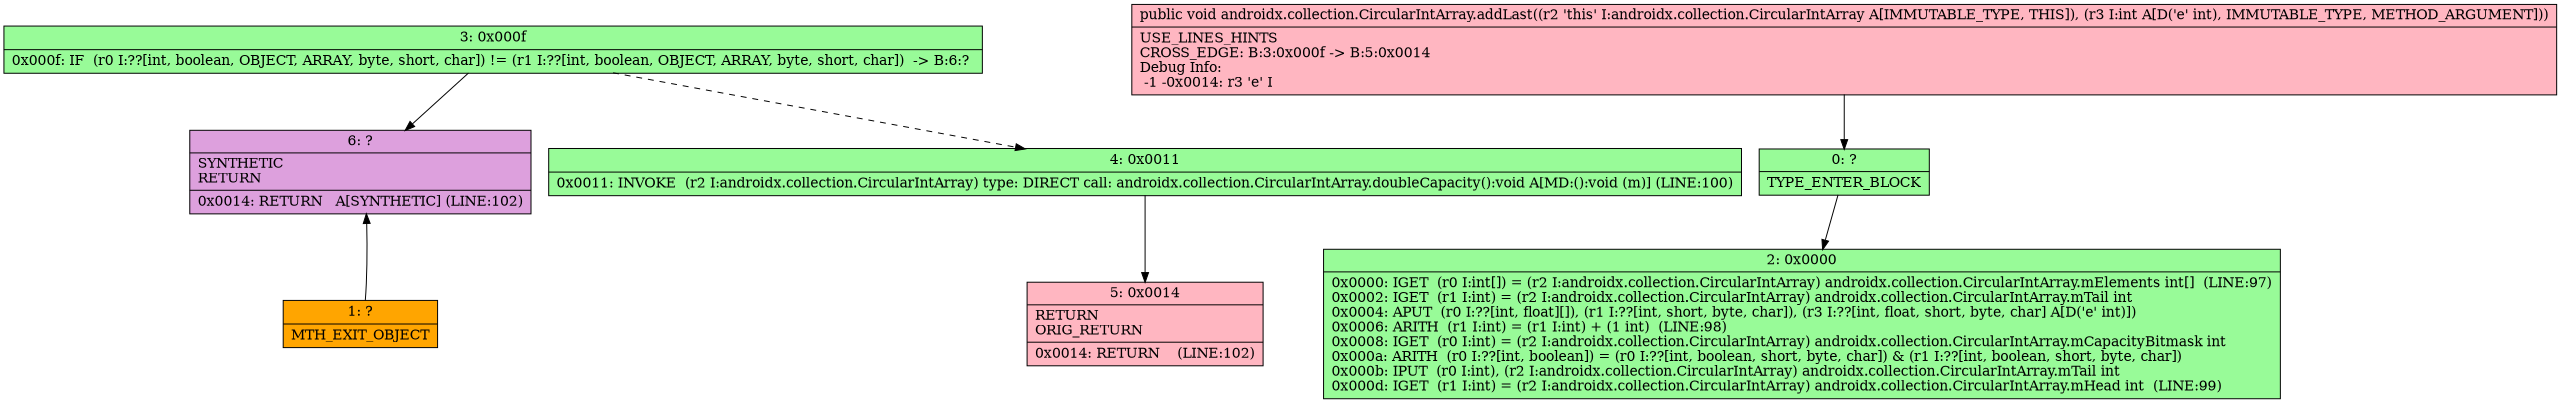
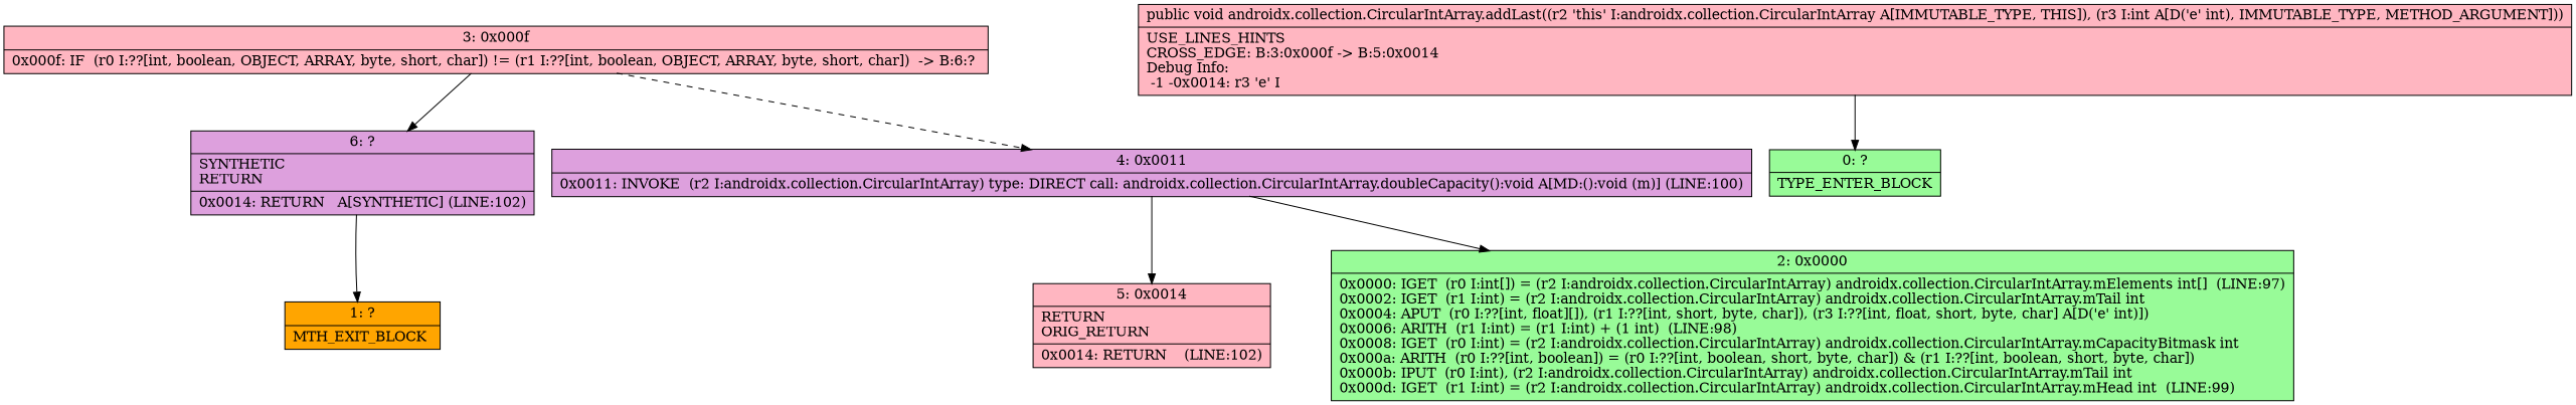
  digraph {
    node [fillcolor=palegreen shape=record style=filled]
    n1 [label="{0\:\ ?|TYPE_ENTER_BLOCK\l}"]
    n2 [label="{2\:\ 0x0000|0x0000: IGET  (r0 I:int[]) = (r2 I:androidx.collection.CircularIntArray) androidx.collection.CircularIntArray.mElements int[]  (LINE:97)\l0x0002: IGET  (r1 I:int) = (r2 I:androidx.collection.CircularIntArray) androidx.collection.CircularIntArray.mTail int \l0x0004: APUT  (r0 I:??[int, float][]), (r1 I:??[int, short, byte, char]), (r3 I:??[int, float, short, byte, char] A[D('e' int)]) \l0x0006: ARITH  (r1 I:int) = (r1 I:int) + (1 int)  (LINE:98)\l0x0008: IGET  (r0 I:int) = (r2 I:androidx.collection.CircularIntArray) androidx.collection.CircularIntArray.mCapacityBitmask int \l0x000a: ARITH  (r0 I:??[int, boolean]) = (r0 I:??[int, boolean, short, byte, char]) & (r1 I:??[int, boolean, short, byte, char]) \l0x000b: IPUT  (r0 I:int), (r2 I:androidx.collection.CircularIntArray) androidx.collection.CircularIntArray.mTail int \l0x000d: IGET  (r1 I:int) = (r2 I:androidx.collection.CircularIntArray) androidx.collection.CircularIntArray.mHead int  (LINE:99)\l}"]
-   n3 [label="{3\:\ 0x000f|0x000f: IF  (r0 I:??[int, boolean, OBJECT, ARRAY, byte, short, char]) != (r1 I:??[int, boolean, OBJECT, ARRAY, byte, short, char])  \-\> B:6:? \l}"]
-   n4 [label="{4\:\ 0x0011|0x0011: INVOKE  (r2 I:androidx.collection.CircularIntArray) type: DIRECT call: androidx.collection.CircularIntArray.doubleCapacity():void A[MD:():void (m)] (LINE:100)\l}"]
+   n3 [fillcolor=lightpink label="{3\:\ 0x000f|0x000f: IF  (r0 I:??[int, boolean, OBJECT, ARRAY, byte, short, char]) != (r1 I:??[int, boolean, OBJECT, ARRAY, byte, short, char])  \-\> B:6:? \l}"]
+   n4 [fillcolor=plum label="{4\:\ 0x0011|0x0011: INVOKE  (r2 I:androidx.collection.CircularIntArray) type: DIRECT call: androidx.collection.CircularIntArray.doubleCapacity():void A[MD:():void (m)] (LINE:100)\l}"]
    n5 [fillcolor=plum label="{6\:\ ?|SYNTHETIC\lRETURN\l|0x0014: RETURN   A[SYNTHETIC] (LINE:102)\l}"]
    n6 [fillcolor=lightpink label="{5\:\ 0x0014|RETURN\lORIG_RETURN\l|0x0014: RETURN    (LINE:102)\l}"]
-   n7 [fillcolor=orange label="{1\:\ ?|MTH_EXIT_OBJECT\l}"]
+   n7 [fillcolor=orange label="{1\:\ ?|MTH_EXIT_BLOCK\l}"]
    n8 [fillcolor=lightpink label="{public void androidx.collection.CircularIntArray.addLast((r2 'this' I:androidx.collection.CircularIntArray A[IMMUTABLE_TYPE, THIS]), (r3 I:int A[D('e' int), IMMUTABLE_TYPE, METHOD_ARGUMENT]))  | USE_LINES_HINTS\lCROSS_EDGE: B:3:0x000f \-\> B:5:0x0014\lDebug Info:\l  \-1 \-0x0014: r3 'e' I\l}"]
-   n1 -> n2
+   n4 -> n2
    n3 -> n4 [style=dashed]
    n3 -> n5
    n4 -> n6
-   n7 -> n5
+   n5 -> n7
    n8 -> n1
  }
